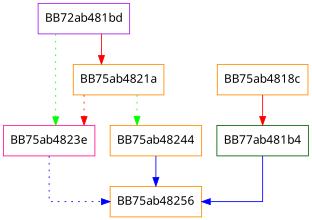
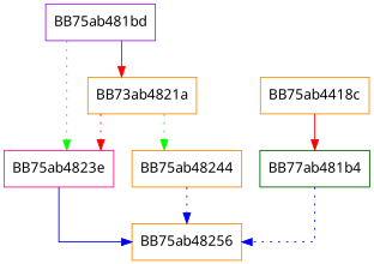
  digraph {
    fontname="Noto Sans"
    splines=ortho
    node [color=darkorange fontname="Noto Sans" shape=box]
    edge [color=blue fontname="Noto Sans" style=dotted]
    n1 [color=darkgreen label=BB77ab481b4]
-   BB75ab4818c
-   BB75ab481bd [color=purple label=BB72ab481bd]
+   BB75ab4818c [label=BB75ab4418c]
+   BB75ab481bd [color=purple]
    BB75ab4823e [color=deeppink]
-   BB75ab4821a
+   BB75ab4821a [label=BB73ab4821a]
    BB75ab48256
    BB75ab48244
-   n1 -> BB75ab48256 [style=solid]
+   n1 -> BB75ab48256
    BB75ab4818c -> n1 [color=red style=solid]
    BB75ab481bd -> BB75ab4823e [color=green]
    BB75ab481bd -> BB75ab4821a [color=red style=solid]
-   BB75ab4823e -> BB75ab48256
+   BB75ab4823e -> BB75ab48256 [style=solid]
    BB75ab4821a -> BB75ab4823e [color=red]
    BB75ab4821a -> BB75ab48244 [color=green]
-   BB75ab48244 -> BB75ab48256 [style=solid]
+   BB75ab48244 -> BB75ab48256
  }
